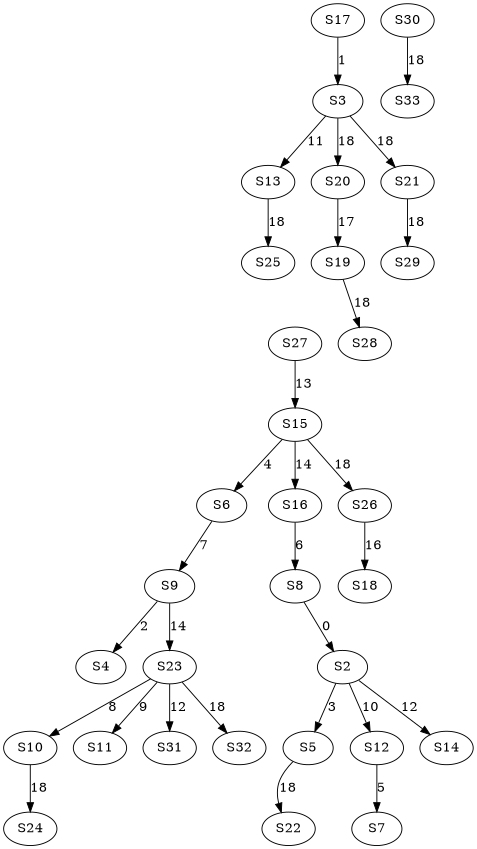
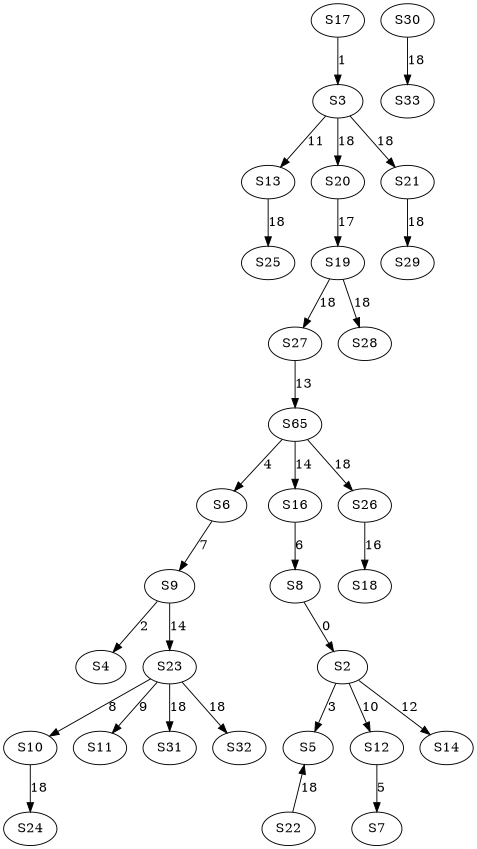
  strict digraph {
    S8
    S2
    S5
    S12
    S14
    S22
    S7
    S17
    S3
    S13
    S20
    S21
    S25
    S19
    S29
    S9
    S4
    S23
    S10
    S11
    S31
    S32
-   S15
+   S15 [label=S65]
    S6
    S16
    S26
    S18
    S24
    S27
    S28
    S30
    S33
    S8 -> S2 [label=0]
    S2 -> S5 [label=3]
    S2 -> S12 [label=10]
    S2 -> S14 [label=12]
-   S5 -> S22 [label=18]
+   S22 -> S5 [label=18]
    S12 -> S7 [label=5]
    S17 -> S3 [label=1]
    S3 -> S13 [label=11]
    S3 -> S20 [label=18]
    S3 -> S21 [label=18]
    S13 -> S25 [label=18]
    S20 -> S19 [label=17]
    S21 -> S29 [label=18]
+   S19 -> S27 [label=18]
    S19 -> S28 [label=18]
    S9 -> S4 [label=2]
    S9 -> S23 [label=14]
    S23 -> S10 [label=8]
    S23 -> S11 [label=9]
-   S23 -> S31 [label=12]
+   S23 -> S31 [label=18]
    S23 -> S32 [label=18]
    S10 -> S24 [label=18]
    S15 -> S6 [label=4]
    S15 -> S16 [label=14]
    S15 -> S26 [label=18]
    S6 -> S9 [label=7]
    S16 -> S8 [label=6]
    S26 -> S18 [label=16]
    S27 -> S15 [label=13]
    S30 -> S33 [label=18]
  }
